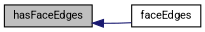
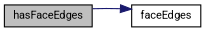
  digraph {
    rankdir=LR
    fontname=Roboto
    node [color=black fontname=Roboto fontsize=10 shape=record]
    n1 [fillcolor=grey75 fontcolor=black height=0.2 label=hasFaceEdges style=filled width=0.4]
    n2 [height=0.2 label=faceEdges width=0.4]
-   n1 -> n2 [color=midnightblue dir=back fontname=Roboto fontsize=10 labelfontname=FreeSans labelfontsize=10 style=solid]
+   n2 -> n1 [color=midnightblue dir=back fontname=Roboto fontsize=10 labelfontname=FreeSans labelfontsize=10 style=solid]
  }
